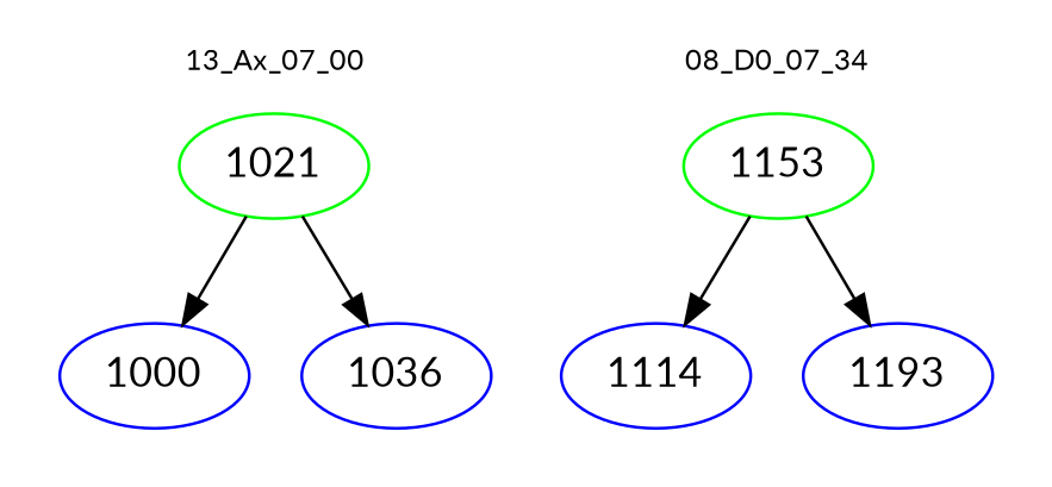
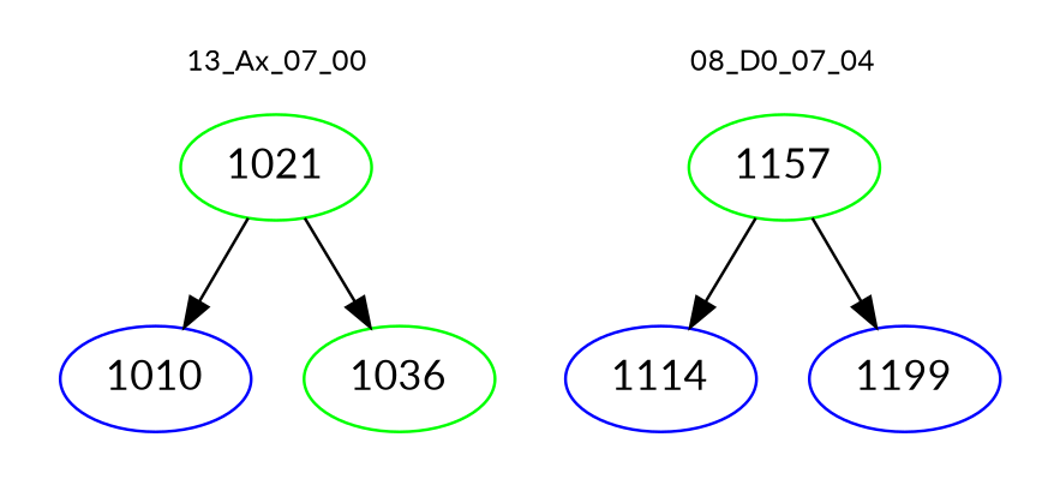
  digraph {
    fontname=Lato
    node [color=green fontname=Lato]
    edge [color=black fontname=Lato]
    n1 [label=1021]
-   n2 [color=blue label=1000]
-   n3 [color=blue label=1036]
-   n4 [label=1153]
+   n2 [color=blue label=1010]
+   n3 [label=1036]
+   n4 [label=1157]
    n5 [color=blue label=1114]
-   n6 [color=blue label=1193]
+   n6 [color=blue label=1199]
    subgraph cluster_1 {
      color=white
      fontsize=10
      label="13_Ax_07_00"
      n1
      n2
      n3
    }
    subgraph cluster_2 {
      color=white
      fontsize=10
-     label="08_D0_07_34"
+     label="08_D0_07_04"
      n4
      n5
      n6
    }
    n1 -> n2
    n1 -> n3
    n4 -> n5
    n4 -> n6
  }
